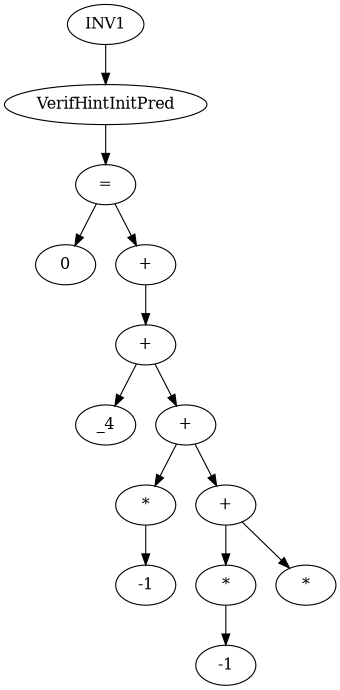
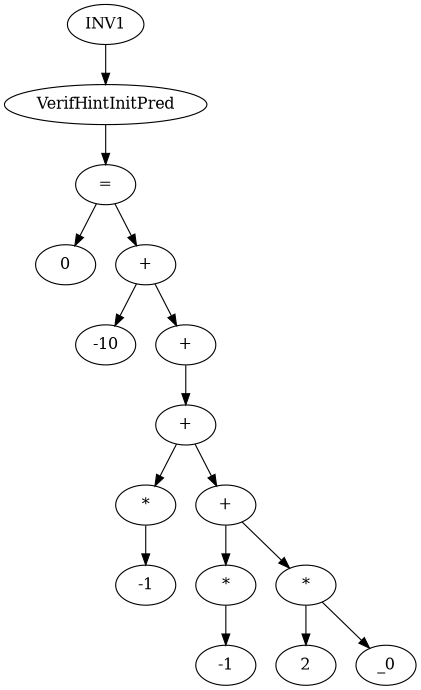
  digraph {
    n1 [label=INV1]
    n2 [label=VerifHintInitPred]
    n3 [label="="]
    n4 [label=0]
    n5 [label="+"]
+   n6 [label=-10]
    n7 [label="+"]
-   n8 [label=_4]
    n9 [label="+"]
    n10 [label="*"]
    n11 [label="+"]
    n12 [label=-1]
    n13 [label="*"]
    n14 [label="*"]
    n15 [label=-1]
+   n16 [label=2]
+   n17 [label=_0]
    n1 -> n2
    n2 -> n3
    n3 -> n4
    n3 -> n5
+   n5 -> n6
    n5 -> n7
-   n7 -> n8
    n7 -> n9
    n9 -> n10
    n9 -> n11
    n10 -> n12
    n11 -> n13
    n11 -> n14
    n13 -> n15
+   n14 -> n16
+   n14 -> n17
  }
